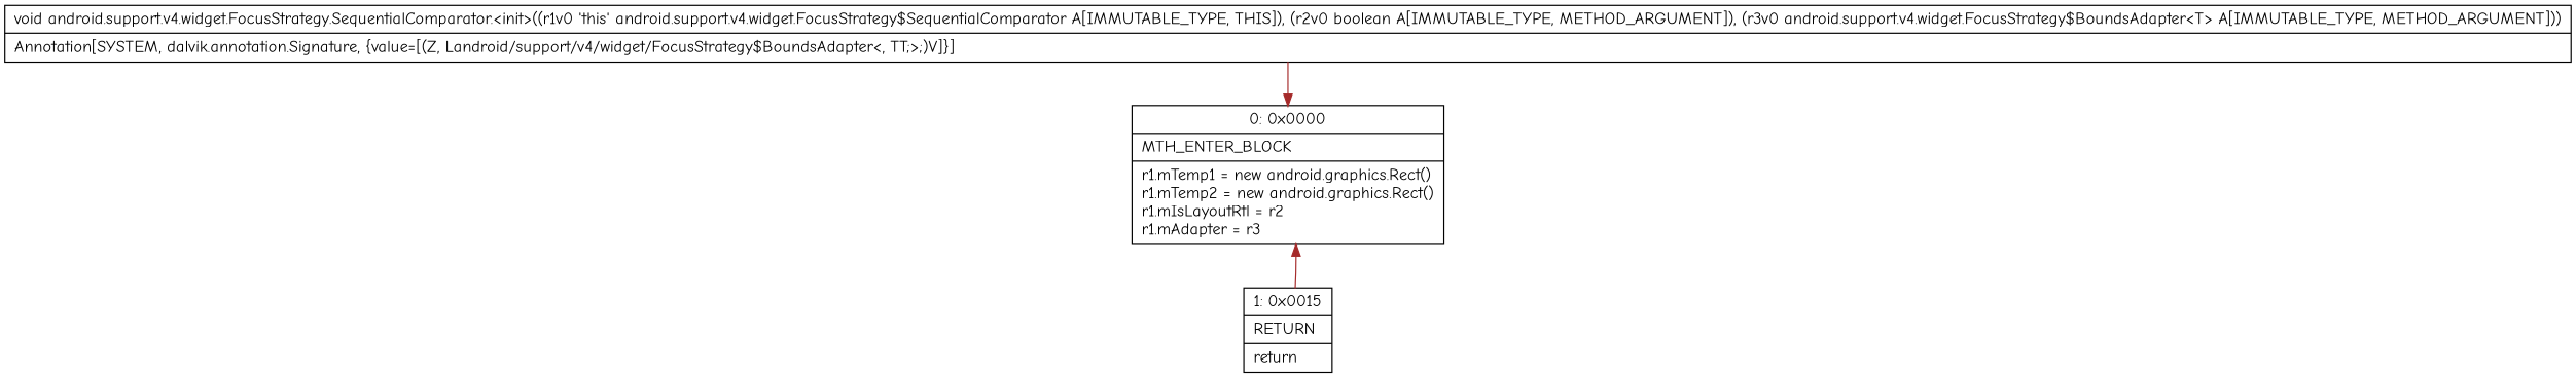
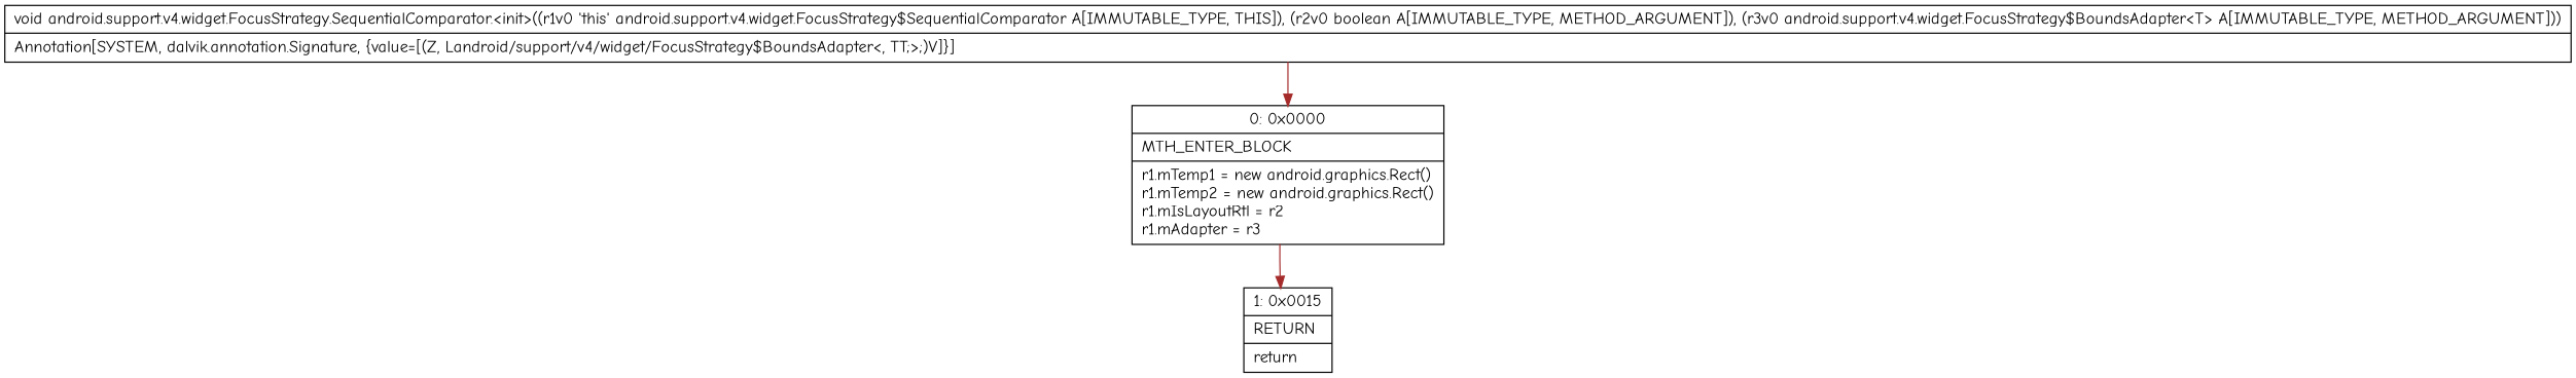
  digraph {
    fontname="Comic Neue"
    node [shape=record fontname="Comic Neue"]
    edge [color=brown fontname="Comic Neue"]
    n1 [label="{0\:\ 0x0000|MTH_ENTER_BLOCK\l|r1.mTemp1 = new android.graphics.Rect()\lr1.mTemp2 = new android.graphics.Rect()\lr1.mIsLayoutRtl = r2\lr1.mAdapter = r3\l}"]
    n2 [label="{1\:\ 0x0015|RETURN\l|return\l}"]
    n3 [label="{void android.support.v4.widget.FocusStrategy.SequentialComparator.\<init\>((r1v0 'this' android.support.v4.widget.FocusStrategy$SequentialComparator A[IMMUTABLE_TYPE, THIS]), (r2v0 boolean A[IMMUTABLE_TYPE, METHOD_ARGUMENT]), (r3v0 android.support.v4.widget.FocusStrategy$BoundsAdapter\<T\> A[IMMUTABLE_TYPE, METHOD_ARGUMENT]))  | Annotation[SYSTEM, dalvik.annotation.Signature, \{value=[(Z, Landroid\/support\/v4\/widget\/FocusStrategy$BoundsAdapter\<, TT;\>;)V]\}]\l}"]
-   n2 -> n1
+   n1 -> n2
    n3 -> n1
  }
